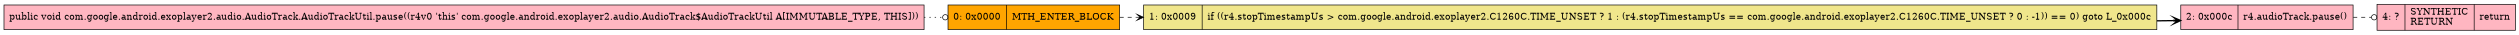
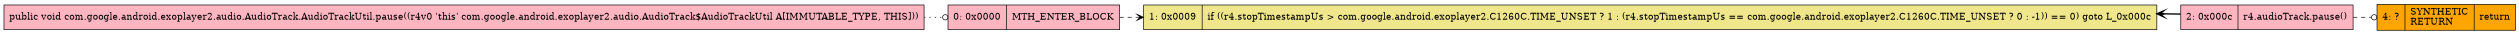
  digraph {
    rankdir=LR
    node [fillcolor=orange shape=record style=filled]
    edge [arrowhead=vee style=dashed]
-   n1 [label="{0\:\ 0x0000|MTH_ENTER_BLOCK\l}"]
+   n1 [fillcolor=lightpink label="{0\:\ 0x0000|MTH_ENTER_BLOCK\l}"]
    n2 [fillcolor=khaki label="{1\:\ 0x0009|if ((r4.stopTimestampUs \> com.google.android.exoplayer2.C1260C.TIME_UNSET ? 1 : (r4.stopTimestampUs == com.google.android.exoplayer2.C1260C.TIME_UNSET ? 0 : \-1)) == 0) goto L_0x000c\l}"]
    n3 [fillcolor=lightpink label="{2\:\ 0x000c|r4.audioTrack.pause()\l}"]
-   n4 [fillcolor=lightpink label="{4\:\ ?|SYNTHETIC\lRETURN\l|return\l}"]
+   n4 [label="{4\:\ ?|SYNTHETIC\lRETURN\l|return\l}"]
    n5 [fillcolor=lightpink label="{public void com.google.android.exoplayer2.audio.AudioTrack.AudioTrackUtil.pause((r4v0 'this' com.google.android.exoplayer2.audio.AudioTrack$AudioTrackUtil A[IMMUTABLE_TYPE, THIS])) }"]
    n1 -> n2
-   n2 -> n3 [style=bold]
+   n3 -> n2 [style=bold]
    n3 -> n4 [arrowhead=odot]
    n5 -> n1 [arrowhead=odot style=dotted]
  }
